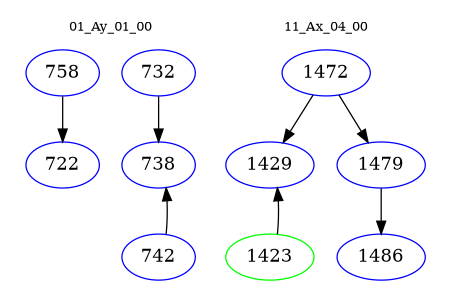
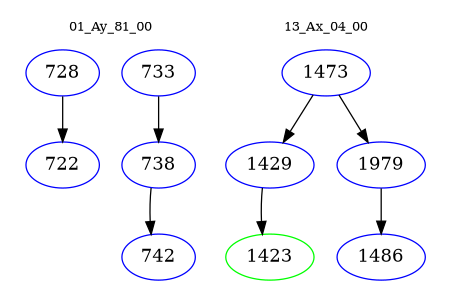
  digraph {
    node [color=blue]
    edge [color=black]
-   n1 [label=732]
-   n2 [label=758]
+   n1 [label=733]
+   n2 [label=728]
    n3 [label=738]
    n4 [label=722]
    n5 [label=742]
-   n6 [label=1472]
+   n6 [label=1473]
    n7 [label=1429]
-   n8 [label=1479]
+   n8 [label=1979]
    n9 [color=green label=1423]
    n10 [label=1486]
    subgraph cluster_1 {
      color=white
      fontsize=10
-     label="01_Ay_01_00"
+     label="01_Ay_81_00"
      n1
      n2
      n3
      n4
      n5
    }
    subgraph cluster_2 {
      color=white
      fontsize=10
-     label="11_Ax_04_00"
+     label="13_Ax_04_00"
      n6
      n7
      n8
      n9
      n10
    }
    n1 -> n3
    n2 -> n4
-   n5 -> n3
+   n3 -> n5
    n6 -> n7
    n6 -> n8
-   n9 -> n7
+   n7 -> n9
    n8 -> n10
  }
